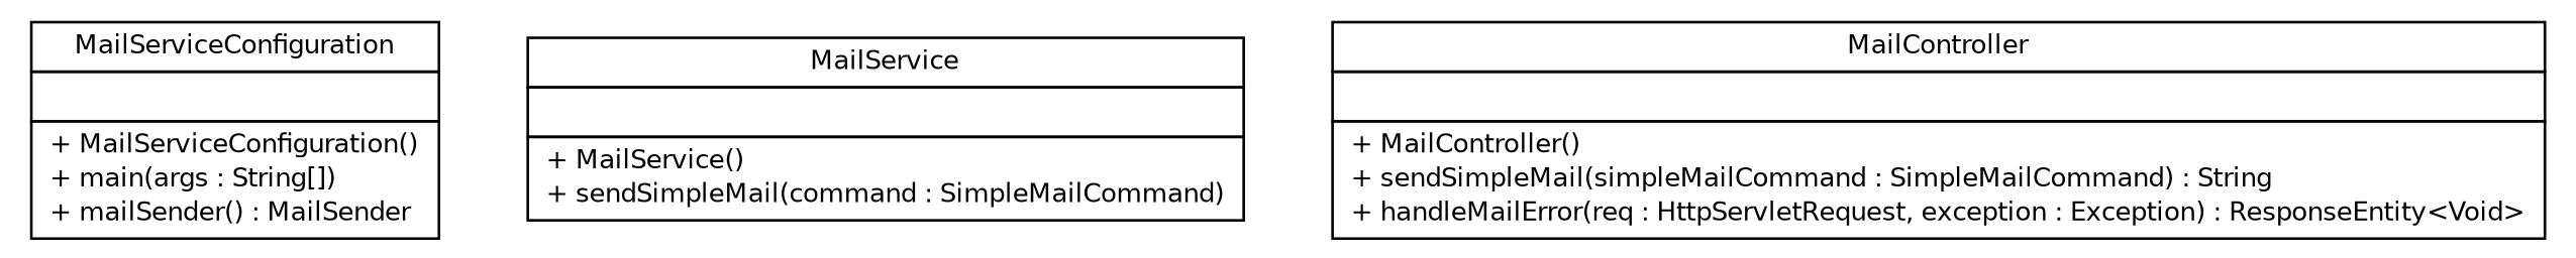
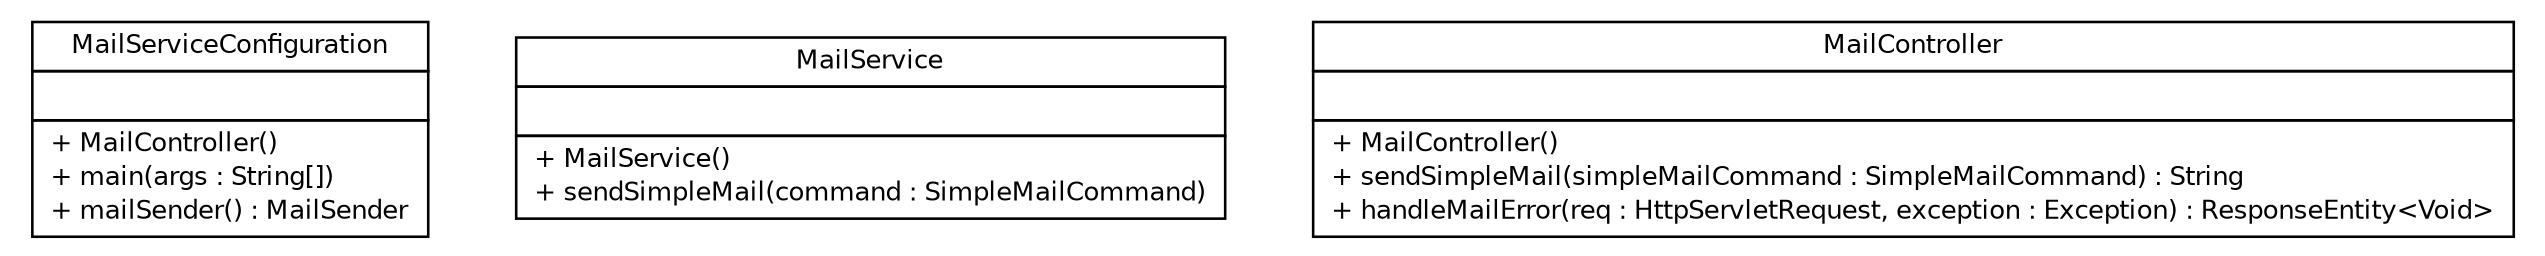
  digraph {
    nodesep=0.25
    ranksep=0.5
    node [fontcolor=black fontname=Helvetica fontsize=10.0 shape=plaintext]
-   n1 [label=<<table title="broadcaststudio.spring.services.mail.MailServiceConfiguration" border="0" cellborder="1" cellspacing="0" cellpadding="2" port="p" href="./MailServiceConfiguration.html"> 		<tr><td><table border="0" cellspacing="0" cellpadding="1"> <tr><td align="center" balign="center"> MailServiceConfiguration </td></tr> 		</table></td></tr> 		<tr><td><table border="0" cellspacing="0" cellpadding="1"> <tr><td align="left" balign="left">  </td></tr> 		</table></td></tr> 		<tr><td><table border="0" cellspacing="0" cellpadding="1"> <tr><td align="left" balign="left"> + MailServiceConfiguration() </td></tr> <tr><td align="left" balign="left"> + main(args : String[]) </td></tr> <tr><td align="left" balign="left"> + mailSender() : MailSender </td></tr> 		</table></td></tr> 		</table>>]
+   n1 [label=<<table title="broadcaststudio.spring.services.mail.MailServiceConfiguration" border="0" cellborder="1" cellspacing="0" cellpadding="2" port="p" href="./MailServiceConfiguration.html"> 		<tr><td><table border="0" cellspacing="0" cellpadding="1"> <tr><td align="center" balign="center"> MailServiceConfiguration </td></tr> 		</table></td></tr> 		<tr><td><table border="0" cellspacing="0" cellpadding="1"> <tr><td align="left" balign="left">  </td></tr> 		</table></td></tr> 		<tr><td><table border="0" cellspacing="0" cellpadding="1"> <tr><td align="left" balign="left"> + MailController() </td></tr> <tr><td align="left" balign="left"> + main(args : String[]) </td></tr> <tr><td align="left" balign="left"> + mailSender() : MailSender </td></tr> 		</table></td></tr> 		</table>>]
    n2 [label=<<table title="broadcaststudio.spring.services.mail.MailService" border="0" cellborder="1" cellspacing="0" cellpadding="2" port="p" href="./MailService.html"> 		<tr><td><table border="0" cellspacing="0" cellpadding="1"> <tr><td align="center" balign="center"> MailService </td></tr> 		</table></td></tr> 		<tr><td><table border="0" cellspacing="0" cellpadding="1"> <tr><td align="left" balign="left">  </td></tr> 		</table></td></tr> 		<tr><td><table border="0" cellspacing="0" cellpadding="1"> <tr><td align="left" balign="left"> + MailService() </td></tr> <tr><td align="left" balign="left"> + sendSimpleMail(command : SimpleMailCommand) </td></tr> 		</table></td></tr> 		</table>>]
    n3 [label=<<table title="broadcaststudio.spring.services.mail.MailController" border="0" cellborder="1" cellspacing="0" cellpadding="2" port="p" href="./MailController.html"> 		<tr><td><table border="0" cellspacing="0" cellpadding="1"> <tr><td align="center" balign="center"> MailController </td></tr> 		</table></td></tr> 		<tr><td><table border="0" cellspacing="0" cellpadding="1"> <tr><td align="left" balign="left">  </td></tr> 		</table></td></tr> 		<tr><td><table border="0" cellspacing="0" cellpadding="1"> <tr><td align="left" balign="left"> + MailController() </td></tr> <tr><td align="left" balign="left"> + sendSimpleMail(simpleMailCommand : SimpleMailCommand) : String </td></tr> <tr><td align="left" balign="left"> + handleMailError(req : HttpServletRequest, exception : Exception) : ResponseEntity&lt;Void&gt; </td></tr> 		</table></td></tr> 		</table>>]
  }
